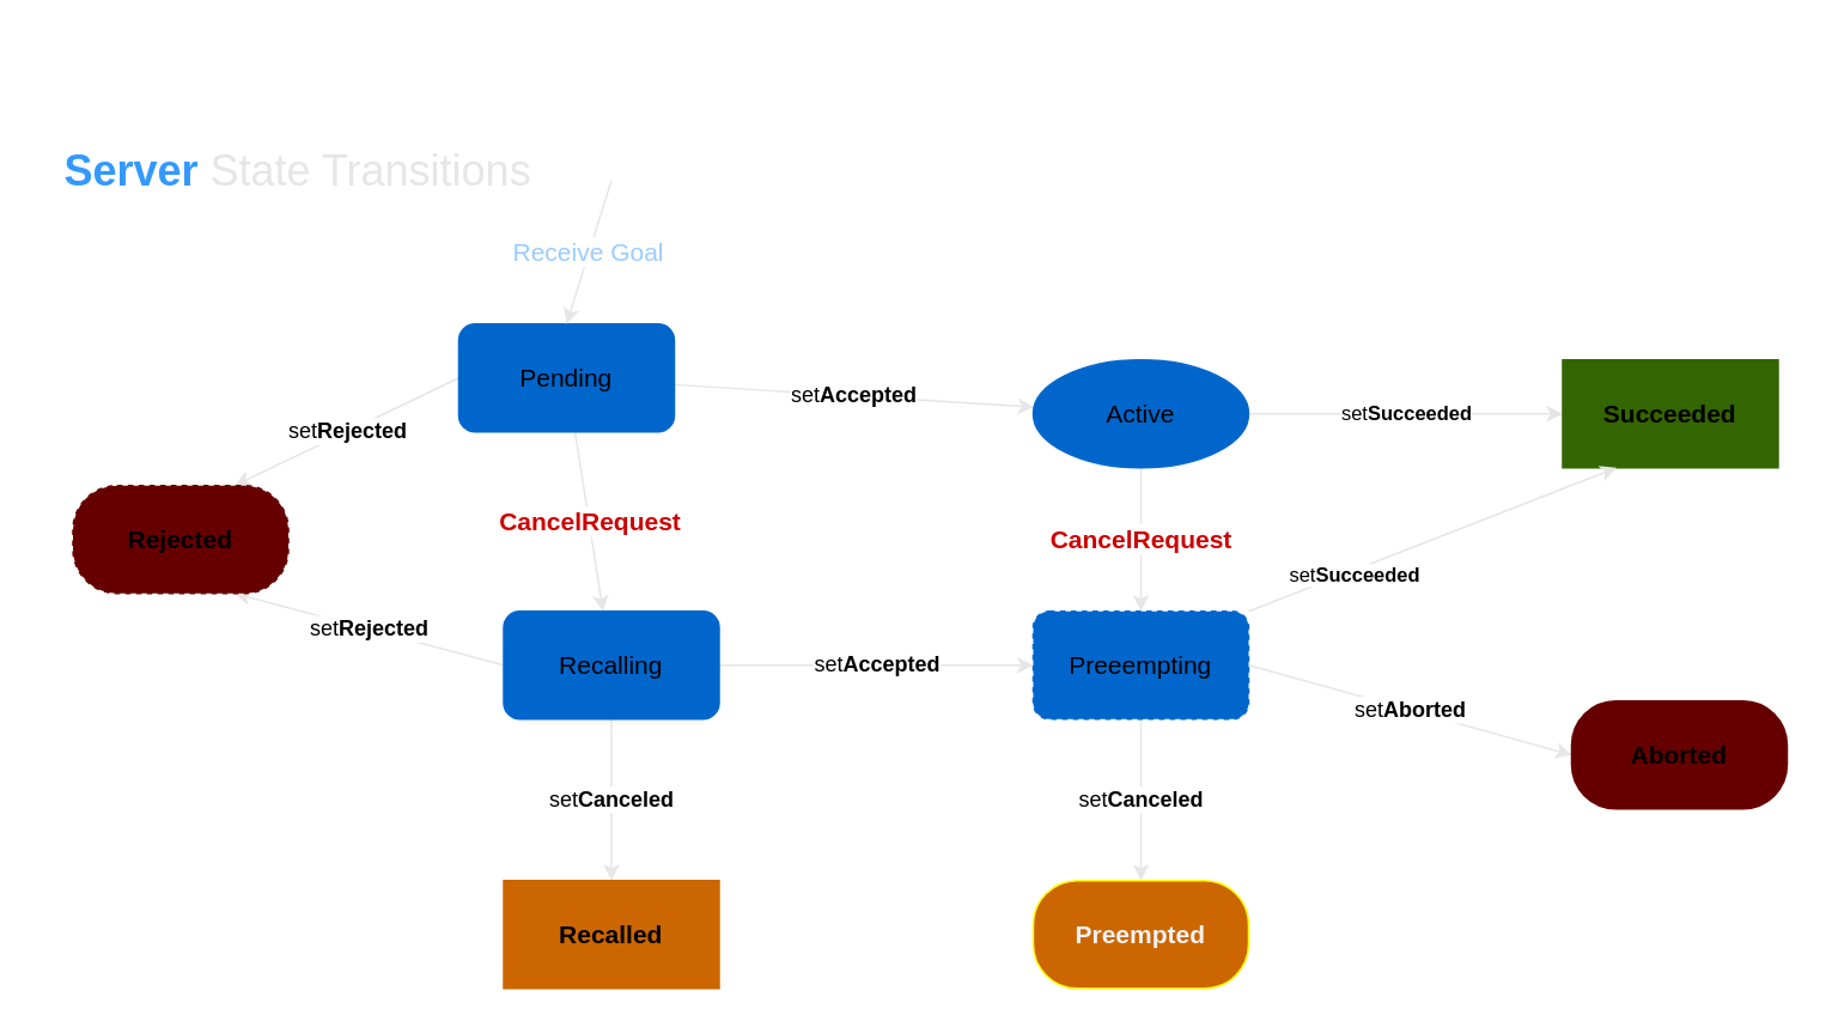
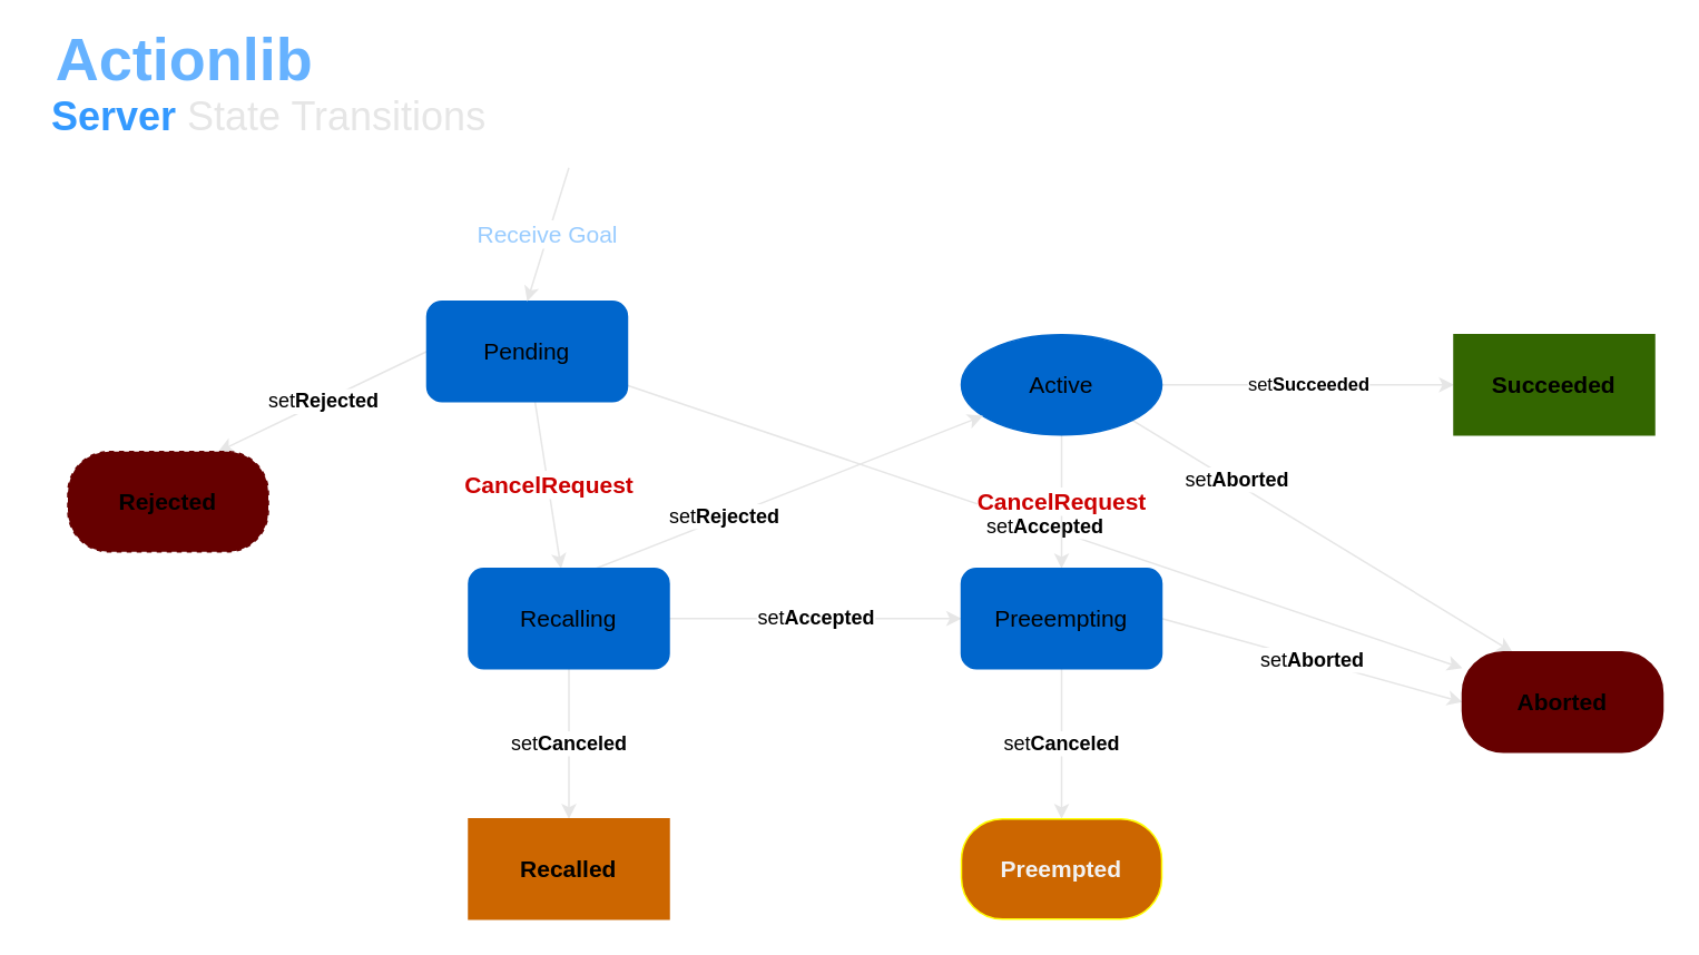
  <mxCell id="0" />
  <mxCell id="1" parent="0" />
- <mxCell id="2" value="&lt;font style=&quot;font-size: 12px;&quot;&gt;set&lt;b&gt;Accepted&lt;/b&gt;&lt;/font&gt;" style="edgeStyle=none;html=1;strokeColor=#E6E6E6;" parent="1" source="5" target="9" edge="1"><mxGeometry relative="1" as="geometry" /></mxCell>
+ <mxCell id="2" value="&lt;font style=&quot;font-size: 12px;&quot;&gt;set&lt;b&gt;Accepted&lt;/b&gt;&lt;/font&gt;" style="edgeStyle=none;html=1;strokeColor=#E6E6E6;" parent="1" source="5" target="19" edge="1"><mxGeometry relative="1" as="geometry" /></mxCell>
  <mxCell id="3" value="&lt;font color=&quot;#cc0000&quot; style=&quot;font-size: 14px;&quot;&gt;&lt;b style=&quot;&quot;&gt;CancelRequest&lt;/b&gt;&lt;/font&gt;" style="edgeStyle=none;html=1;strokeColor=#E6E6E6;" parent="1" source="5" target="14" edge="1"><mxGeometry relative="1" as="geometry" /></mxCell>
  <mxCell id="4" value="&lt;font style=&quot;font-size: 12px;&quot;&gt;set&lt;b&gt;Rejected&lt;/b&gt;&lt;/font&gt;" style="edgeStyle=none;html=1;exitX=0;exitY=0.5;exitDx=0;exitDy=0;entryX=0.75;entryY=0;entryDx=0;entryDy=0;strokeColor=#E6E6E6;" parent="1" source="5" target="22" edge="1"><mxGeometry relative="1" as="geometry" /></mxCell>
  <mxCell id="5" value="&lt;font style=&quot;font-size: 14px;&quot;&gt;Pending&lt;/font&gt;" style="rounded=1;whiteSpace=wrap;html=1;fillColor=#0066CC;strokeColor=#0066CC;" parent="1" vertex="1"><mxGeometry x="255" y="180" width="120" height="60" as="geometry" /></mxCell>
  <mxCell id="6" value="set&lt;b&gt;Succeeded&lt;/b&gt;" style="edgeStyle=none;html=1;strokeColor=#E6E6E6;" parent="1" source="9" target="10" edge="1"><mxGeometry relative="1" as="geometry" /></mxCell>
  <mxCell id="7" value="&lt;b style=&quot;color: rgb(204, 0, 0);&quot;&gt;&lt;font style=&quot;font-size: 14px;&quot;&gt;CancelRequest&lt;/font&gt;&lt;/b&gt;" style="edgeStyle=none;html=1;exitX=0.5;exitY=1;exitDx=0;exitDy=0;entryX=0.5;entryY=0;entryDx=0;entryDy=0;strokeColor=#E6E6E6;" parent="1" source="9" target="18" edge="1"><mxGeometry relative="1" as="geometry" /></mxCell>
+ <mxCell id="8" value="&lt;span style=&quot;font-size: 12px;&quot;&gt;set&lt;/span&gt;&lt;b style=&quot;font-size: 12px;&quot;&gt;Aborted&lt;/b&gt;" style="edgeStyle=none;html=1;exitX=1;exitY=1;exitDx=0;exitDy=0;entryX=0.25;entryY=0;entryDx=0;entryDy=0;strokeColor=#E6E6E6;" parent="1" source="9" target="19" edge="1"><mxGeometry x="-0.463" y="2" relative="1" as="geometry"><mxPoint as="offset" /></mxGeometry></mxCell>
  <mxCell id="9" value="&lt;font style=&quot;font-size: 14px;&quot;&gt;Active&lt;/font&gt;" style="ellipse;whiteSpace=wrap;html=1;fillColor=#0066CC;strokeColor=#0066CC;" parent="1" vertex="1"><mxGeometry x="575" y="200" width="120" height="60" as="geometry" /></mxCell>
  <mxCell id="10" value="&lt;font style=&quot;font-size: 14px;&quot;&gt;&lt;b&gt;Succeeded&lt;/b&gt;&lt;/font&gt;" style="whiteSpace=wrap;html=1;arcSize=41;fillColor=#336600;strokeColor=#336600;rounded=0;" parent="1" vertex="1"><mxGeometry x="870" y="200" width="120" height="60" as="geometry" /></mxCell>
  <mxCell id="11" value="&lt;span style=&quot;font-size: 12px;&quot;&gt;set&lt;/span&gt;&lt;b style=&quot;font-size: 12px;&quot;&gt;Accepted&lt;/b&gt;" style="edgeStyle=none;html=1;strokeColor=#E6E6E6;" parent="1" source="14" target="18" edge="1"><mxGeometry relative="1" as="geometry" /></mxCell>
  <mxCell id="12" value="&lt;font style=&quot;font-size: 12px;&quot;&gt;set&lt;b&gt;Canceled&lt;/b&gt;&lt;/font&gt;" style="edgeStyle=none;html=1;exitX=0.5;exitY=1;exitDx=0;exitDy=0;entryX=0.5;entryY=0;entryDx=0;entryDy=0;strokeColor=#E6E6E6;" parent="1" source="14" target="21" edge="1"><mxGeometry relative="1" as="geometry" /></mxCell>
- <mxCell id="13" value="&lt;span style=&quot;font-size: 12px;&quot;&gt;set&lt;/span&gt;&lt;b style=&quot;font-size: 12px;&quot;&gt;Rejected&lt;/b&gt;" style="edgeStyle=none;html=1;exitX=0;exitY=0.5;exitDx=0;exitDy=0;entryX=0.75;entryY=1;entryDx=0;entryDy=0;strokeColor=#E6E6E6;" parent="1" source="14" target="22" edge="1"><mxGeometry relative="1" as="geometry" /></mxCell>
+ <mxCell id="13" value="&lt;span style=&quot;font-size: 12px;&quot;&gt;set&lt;/span&gt;&lt;b style=&quot;font-size: 12px;&quot;&gt;Rejected&lt;/b&gt;" style="edgeStyle=none;html=1;exitX=0;exitY=0.5;exitDx=0;exitDy=0;strokeColor=#E6E6E6;" parent="1" source="14" target="9" edge="1"><mxGeometry relative="1" as="geometry" /></mxCell>
  <mxCell id="14" value="&lt;font style=&quot;font-size: 14px;&quot;&gt;Recalling&lt;/font&gt;" style="whiteSpace=wrap;html=1;rounded=1;fillColor=#0066CC;strokeColor=#0066CC;" parent="1" vertex="1"><mxGeometry x="280" y="340" width="120" height="60" as="geometry" /></mxCell>
  <mxCell id="15" value="&lt;span style=&quot;font-size: 12px;&quot;&gt;set&lt;/span&gt;&lt;b style=&quot;font-size: 12px;&quot;&gt;Aborted&lt;/b&gt;" style="edgeStyle=none;html=1;exitX=1;exitY=0.5;exitDx=0;exitDy=0;entryX=0;entryY=0.5;entryDx=0;entryDy=0;strokeColor=#E6E6E6;" parent="1" source="18" target="19" edge="1"><mxGeometry relative="1" as="geometry" /></mxCell>
  <mxCell id="16" value="&lt;span style=&quot;font-size: 12px;&quot;&gt;set&lt;/span&gt;&lt;b style=&quot;font-size: 12px;&quot;&gt;Canceled&lt;/b&gt;" style="edgeStyle=none;html=1;exitX=0.5;exitY=1;exitDx=0;exitDy=0;entryX=0.5;entryY=0;entryDx=0;entryDy=0;strokeColor=#E6E6E6;" parent="1" source="18" target="20" edge="1"><mxGeometry relative="1" as="geometry" /></mxCell>
- <mxCell id="17" value="set&lt;b&gt;Succeeded&lt;br&gt;&lt;/b&gt;" style="edgeStyle=none;html=1;exitX=1;exitY=0;exitDx=0;exitDy=0;entryX=0.25;entryY=1;entryDx=0;entryDy=0;strokeColor=#E6E6E6;" parent="1" source="18" target="10" edge="1"><mxGeometry x="-0.436" y="-3" relative="1" as="geometry"><mxPoint as="offset" /></mxGeometry></mxCell>
- <mxCell id="18" value="&lt;font style=&quot;font-size: 14px;&quot;&gt;Preeempting&lt;/font&gt;" style="whiteSpace=wrap;html=1;rounded=1;fillColor=#0066CC;strokeColor=#0066CC;dashed=1;" parent="1" vertex="1"><mxGeometry x="575" y="340" width="120" height="60" as="geometry" /></mxCell>
+ <mxCell id="18" value="&lt;font style=&quot;font-size: 14px;&quot;&gt;Preeempting&lt;/font&gt;" style="whiteSpace=wrap;html=1;rounded=1;fillColor=#0066CC;strokeColor=#0066CC;" parent="1" vertex="1"><mxGeometry x="575" y="340" width="120" height="60" as="geometry" /></mxCell>
  <mxCell id="19" value="&lt;font style=&quot;font-size: 14px;&quot;&gt;&lt;b&gt;Aborted&lt;/b&gt;&lt;/font&gt;" style="whiteSpace=wrap;html=1;rounded=1;arcSize=41;fillColor=#660000;strokeColor=#660000;" parent="1" vertex="1"><mxGeometry x="875" y="390" width="120" height="60" as="geometry" /></mxCell>
  <mxCell id="20" value="&lt;font color=&quot;#f2f2f2&quot; style=&quot;font-size: 14px;&quot;&gt;&lt;b style=&quot;&quot;&gt;Preempted&lt;/b&gt;&lt;/font&gt;" style="whiteSpace=wrap;html=1;rounded=1;arcSize=41;fillColor=#CC6600;strokeColor=#FFFF00;" parent="1" vertex="1"><mxGeometry x="575" y="490" width="120" height="60" as="geometry" /></mxCell>
  <mxCell id="21" value="&lt;b&gt;&lt;font style=&quot;font-size: 14px;&quot;&gt;Recalled&lt;/font&gt;&lt;/b&gt;" style="whiteSpace=wrap;html=1;arcSize=41;fillColor=#CC6600;strokeColor=#CC6600;rounded=0;" parent="1" vertex="1"><mxGeometry x="280" y="490" width="120" height="60" as="geometry" /></mxCell>
  <mxCell id="22" value="&lt;font style=&quot;font-size: 14px;&quot;&gt;&lt;b&gt;Rejected&lt;/b&gt;&lt;/font&gt;" style="whiteSpace=wrap;html=1;rounded=1;arcSize=41;fillColor=#660000;strokeColor=#660000;dashed=1;" parent="1" vertex="1"><mxGeometry x="40" y="270" width="120" height="60" as="geometry" /></mxCell>
  <mxCell id="23" value="&lt;font color=&quot;#99ccff&quot; style=&quot;font-size: 14px;&quot;&gt;Receive Goal&lt;/font&gt;" style="endArrow=classic;html=1;strokeColor=#E6E6E6;fontSize=14;fontColor=#331A00;entryX=0.5;entryY=0;entryDx=0;entryDy=0;" parent="1" target="5" edge="1"><mxGeometry width="50" height="50" relative="1" as="geometry"><mxPoint x="340" y="100" as="sourcePoint" /><mxPoint x="340" y="60" as="targetPoint" /><mxPoint as="offset" /></mxGeometry></mxCell>
- <mxCell id="24" value="&lt;font style=&quot;font-size: 24px;&quot;&gt;&lt;font color=&quot;#3399ff&quot; style=&quot;&quot;&gt;&lt;b style=&quot;&quot;&gt;Server&lt;/b&gt; &lt;/font&gt;&lt;font color=&quot;#e6e6e6&quot; style=&quot;&quot;&gt;State Transitions&lt;/font&gt;&lt;/font&gt;" style="text;html=1;align=center;verticalAlign=middle;resizable=0;points=[];autosize=1;strokeColor=none;fillColor=none;fontSize=14;fontColor=#CC0000;" vertex="1" parent="1"><mxGeometry x="25" y="75" width="280" height="40" as="geometry" /></mxCell>
+ <mxCell id="24" value="&lt;font style=&quot;font-size: 24px;&quot;&gt;&lt;font color=&quot;#3399ff&quot; style=&quot;&quot;&gt;&lt;b style=&quot;&quot;&gt;Server&lt;/b&gt; &lt;/font&gt;&lt;font color=&quot;#e6e6e6&quot; style=&quot;&quot;&gt;State Transitions&lt;/font&gt;&lt;/font&gt;" style="text;html=1;align=center;verticalAlign=middle;resizable=0;points=[];autosize=1;strokeColor=none;fillColor=none;fontSize=14;fontColor=#CC0000;" vertex="1" parent="1"><mxGeometry x="20" y="50" width="280" height="40" as="geometry" /></mxCell>
+ <mxCell id="25" value="&lt;font color=&quot;#66b2ff&quot; style=&quot;font-size: 36px;&quot;&gt;&lt;b&gt;Actionlib&lt;/b&gt;&lt;/font&gt;" style="text;html=1;strokeColor=none;fillColor=none;align=center;verticalAlign=middle;whiteSpace=wrap;rounded=0;fontSize=12;fontColor=#3399FF;" vertex="1" parent="1"><mxGeometry x="20" y="20" width="180" height="30" as="geometry" /></mxCell>
